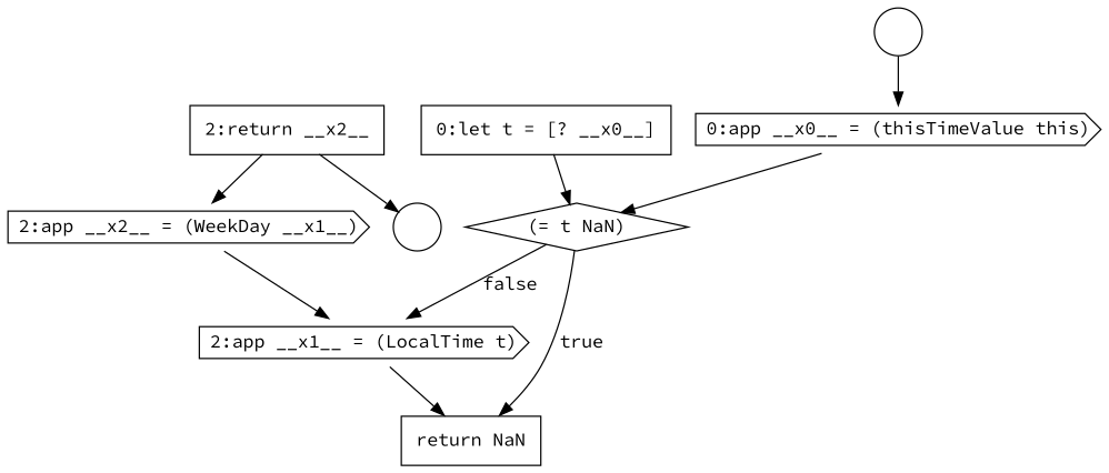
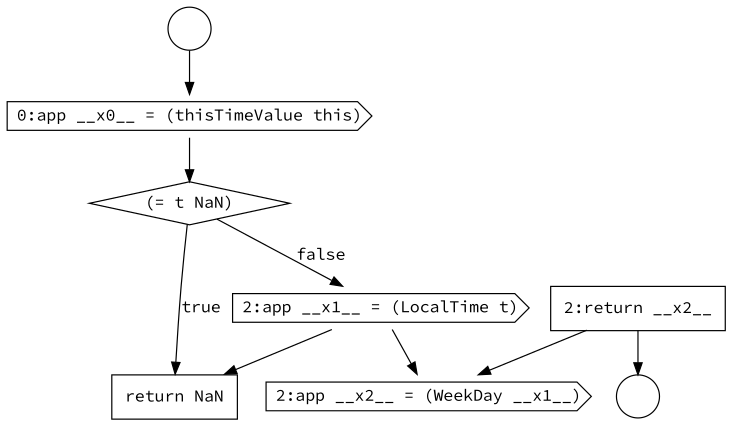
  digraph {
    fontname="Source Code Pro"
    node [color=black fillcolor=white fontname="Source Code Pro" shape=cds style=filled]
    edge [color=black fontname="Source Code Pro"]
    n1 [label=<<font color="black">0:app __x0__ = (thisTimeValue this)</font>>]
    n2 [label=<<font color="black">(= t NaN)</font>> shape=diamond]
-   n3 [label=<<font color="black">     <table border="0" cellborder="1" cellspacing="0" cellpadding="10">       <tr><td align="left">0:let t = [? __x0__]</td></tr>     </table>   </font>> margin=0 shape=none]
    n4 [label=<<font color="black">     <table border="0" cellborder="1" cellspacing="0" cellpadding="10">       <tr><td align="left">return NaN</td></tr>     </table>   </font>> margin=0 shape=none]
    n5 [label=<<font color="black">2:app __x1__ = (LocalTime t)</font>>]
    n6 [label=<<font color="black">2:app __x2__ = (WeekDay __x1__)</font>>]
    n7 [label=" " shape=circle]
    n8 [label=" " shape=circle]
    n9 [label=<<font color="black">     <table border="0" cellborder="1" cellspacing="0" cellpadding="10">       <tr><td align="left">2:return __x2__</td></tr>     </table>   </font>> margin=0 shape=none]
    n1 -> n2
    n2 -> n4 [label=<<font color="black">true</font>>]
    n2 -> n5 [label=<<font color="black">false</font>>]
-   n3 -> n2
    n5 -> n4
-   n6 -> n5
+   n5 -> n6
    n8 -> n1
    n9 -> n6
    n9 -> n7
  }
